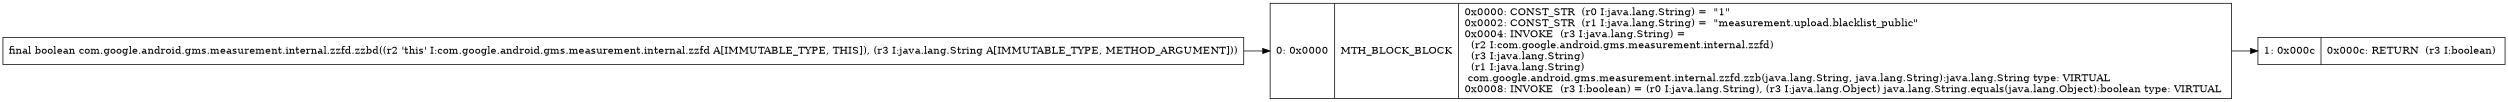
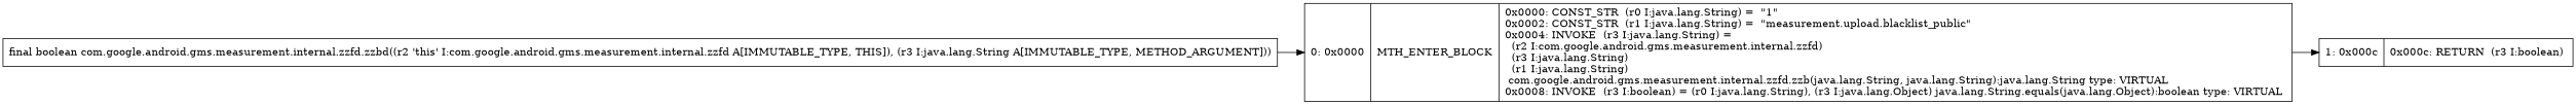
  digraph {
    rankdir=LR
    node [shape=record]
-   n1 [label="{0\:\ 0x0000|MTH_BLOCK_BLOCK\l|0x0000: CONST_STR  (r0 I:java.lang.String) =  \"1\" \l0x0002: CONST_STR  (r1 I:java.lang.String) =  \"measurement.upload.blacklist_public\" \l0x0004: INVOKE  (r3 I:java.lang.String) = \l  (r2 I:com.google.android.gms.measurement.internal.zzfd)\l  (r3 I:java.lang.String)\l  (r1 I:java.lang.String)\l com.google.android.gms.measurement.internal.zzfd.zzb(java.lang.String, java.lang.String):java.lang.String type: VIRTUAL \l0x0008: INVOKE  (r3 I:boolean) = (r0 I:java.lang.String), (r3 I:java.lang.Object) java.lang.String.equals(java.lang.Object):boolean type: VIRTUAL \l}"]
+   n1 [label="{0\:\ 0x0000|MTH_ENTER_BLOCK\l|0x0000: CONST_STR  (r0 I:java.lang.String) =  \"1\" \l0x0002: CONST_STR  (r1 I:java.lang.String) =  \"measurement.upload.blacklist_public\" \l0x0004: INVOKE  (r3 I:java.lang.String) = \l  (r2 I:com.google.android.gms.measurement.internal.zzfd)\l  (r3 I:java.lang.String)\l  (r1 I:java.lang.String)\l com.google.android.gms.measurement.internal.zzfd.zzb(java.lang.String, java.lang.String):java.lang.String type: VIRTUAL \l0x0008: INVOKE  (r3 I:boolean) = (r0 I:java.lang.String), (r3 I:java.lang.Object) java.lang.String.equals(java.lang.Object):boolean type: VIRTUAL \l}"]
    n2 [label="{1\:\ 0x000c|0x000c: RETURN  (r3 I:boolean) \l}"]
    n3 [label="{final boolean com.google.android.gms.measurement.internal.zzfd.zzbd((r2 'this' I:com.google.android.gms.measurement.internal.zzfd A[IMMUTABLE_TYPE, THIS]), (r3 I:java.lang.String A[IMMUTABLE_TYPE, METHOD_ARGUMENT])) }"]
    n1 -> n2
    n3 -> n1
  }
